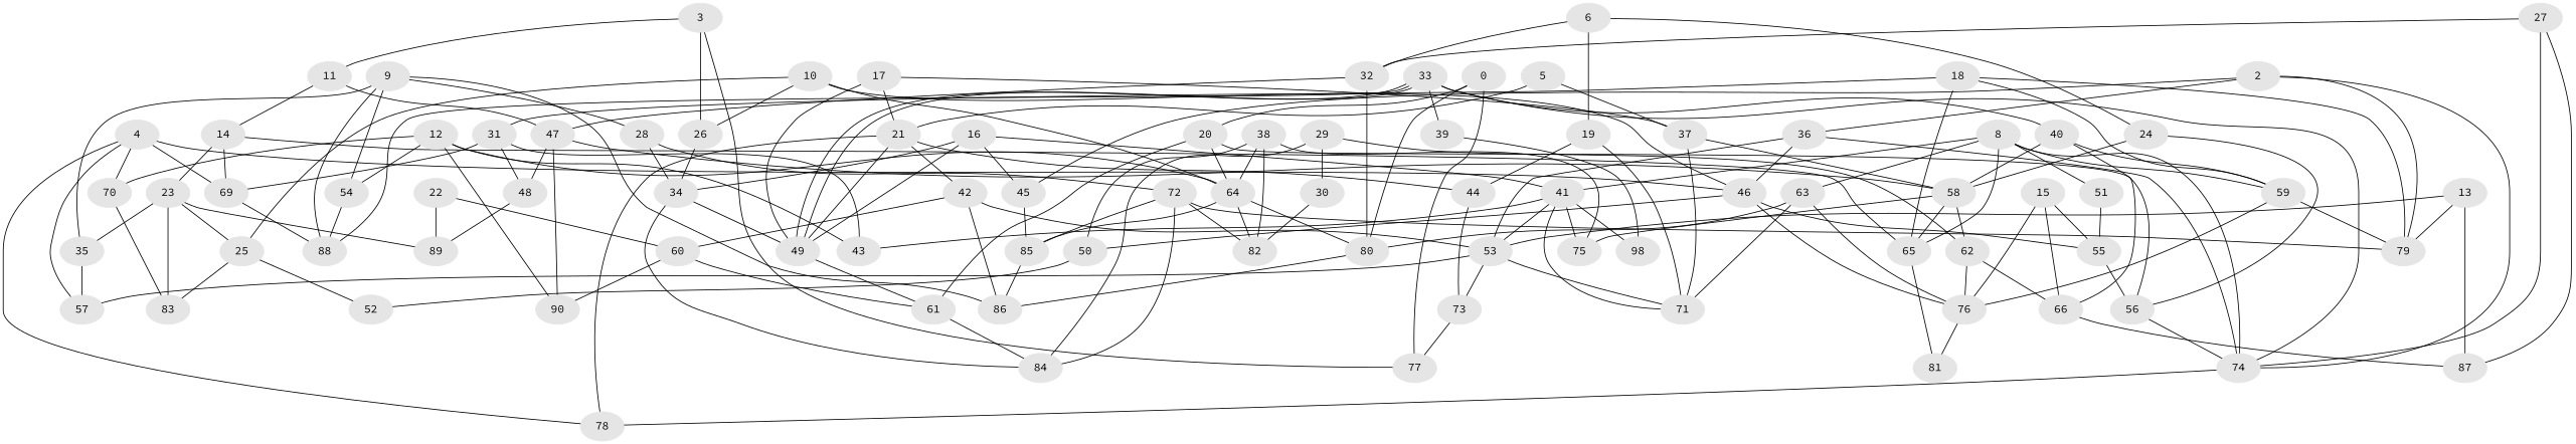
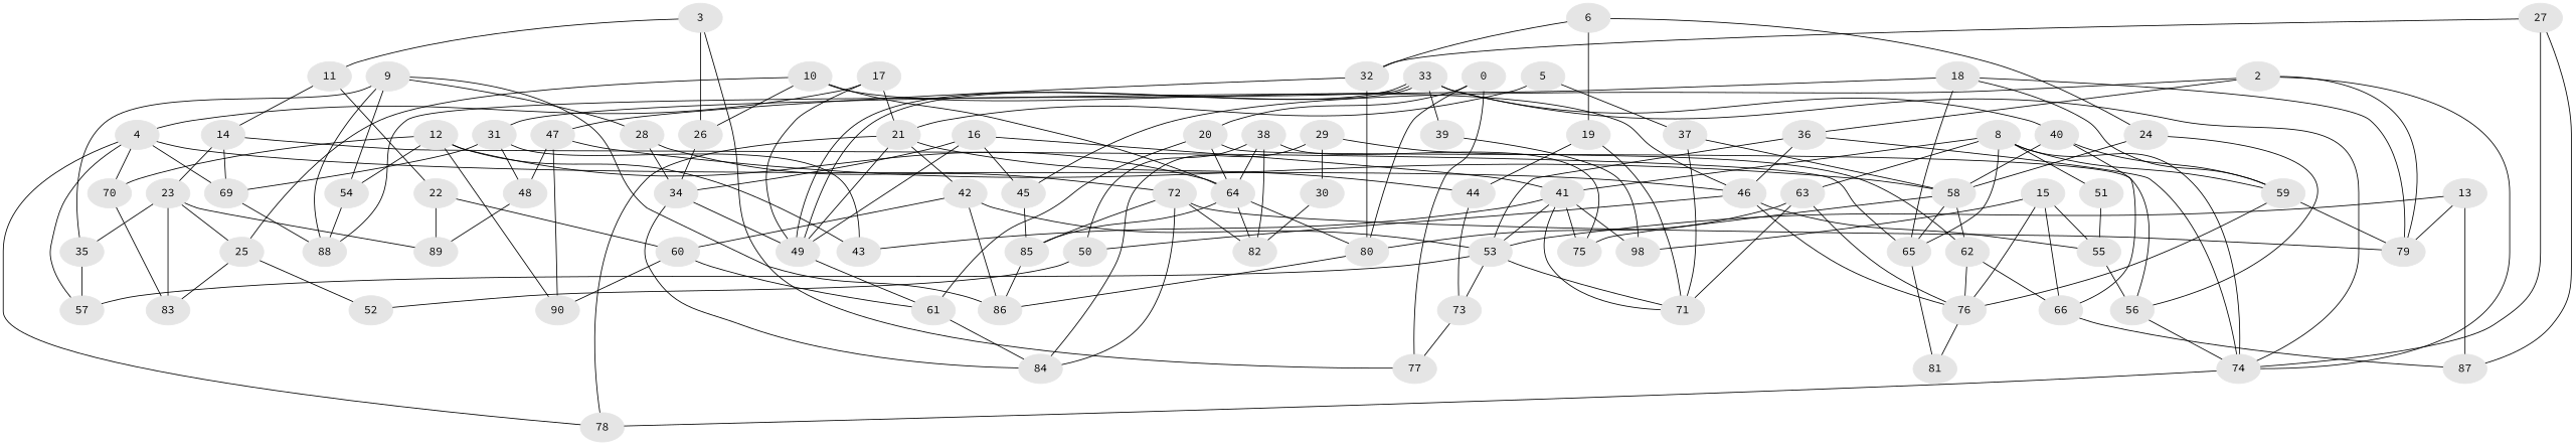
  graph {
    fontname="Source Code Pro"
    node [color=gray90 fontname="Source Code Pro" style=filled]
    edge [fontname="Source Code Pro"]
    6
    19
    24
    32
    2
    36
    45
    74
    79
    46
    53
    85
    78
    3
    11
    26
    77
    14
    22
    34
    54
    88
    4
    57
    69
    70
    55
    76
    50
    83
    5
    21
    37
    49
    44
    42
    71
    58
    56
    80
    47
    n42 [label=0]
    20
    64
    61
    86
    8
    41
    51
    59
    63
    65
    43
    n54 [label=98]
    75
    81
    9
    28
    35
    72
    10
    25
    52
    82
    23
    60
    89
    12
    90
    13
    87
    73
    15
    66
    16
    84
    17
    18
    31
    48
    62
    27
    29
    30
    33
    39
    40
    38
    6 -- 19
    6 -- 24
    6 -- 32
    19 -- 44
    19 -- 71
    24 -- 58
    24 -- 56
    32 -- 80
    32 -- 47
    2 -- 36
    2 -- 45
    2 -- 74
    2 -- 79
    36 -- 74
    36 -- 46
    36 -- 53
    45 -- 85
    74 -- 78
    46 -- 55
    46 -- 76
    46 -- 50
    53 -- 57
    53 -- 71
    53 -- 73
    85 -- 86
    3 -- 11
    3 -- 26
    3 -- 77
    11 -- 14
-   11 -- 47
+   11 -- 22
    26 -- 34
    14 -- 69
    14 -- 65
    14 -- 23
    22 -- 60
    22 -- 89
    34 -- 49
    34 -- 84
    54 -- 88
    4 -- 46
    4 -- 78
    4 -- 57
    4 -- 69
    4 -- 70
    69 -- 88
    70 -- 83
    55 -- 56
    76 -- 81
    50 -- 52
    5 -- 21
    5 -- 37
    21 -- 78
    21 -- 49
    21 -- 44
    21 -- 42
    37 -- 71
    37 -- 58
    49 -- 61
    44 -- 73
    42 -- 53
    42 -- 86
    42 -- 60
    58 -- 65
    58 -- 75
    58 -- 62
    56 -- 74
    80 -- 86
    47 -- 58
    47 -- 90
    47 -- 48
    n42 -- 77
    n42 -- 80
    n42 -- 20
    20 -- 56
    20 -- 64
    20 -- 61
    64 -- 85
    64 -- 80
    64 -- 82
    61 -- 84
    8 -- 74
    8 -- 41
    8 -- 51
    8 -- 59
    8 -- 63
    8 -- 65
    41 -- 53
    41 -- 71
    41 -- 43
    41 -- n54
    41 -- 75
    51 -- 55
    59 -- 79
    59 -- 76
    63 -- 76
    63 -- 71
    63 -- 80
    65 -- 81
    9 -- 54
    9 -- 88
    9 -- 86
    9 -- 28
    9 -- 35
    28 -- 34
    28 -- 72
    35 -- 57
    72 -- 79
    72 -- 85
    72 -- 82
    72 -- 84
    10 -- 46
    10 -- 26
    10 -- 64
    10 -- 25
    25 -- 83
    25 -- 52
    23 -- 83
    23 -- 35
    23 -- 25
    23 -- 89
    60 -- 61
    60 -- 90
    12 -- 54
    12 -- 70
    12 -- 64
    12 -- 43
    12 -- 90
    13 -- 79
    13 -- 53
    13 -- 87
    73 -- 77
    15 -- 55
    15 -- 76
+   15 -- n54
    15 -- 66
    66 -- 87
    16 -- 45
    16 -- 34
    16 -- 49
    16 -- 41
    17 -- 21
-   17 -- 37
+   17 -- 4
    17 -- 49
    18 -- 79
    18 -- 59
    18 -- 65
    18 -- 31
    31 -- 69
    31 -- 43
    31 -- 48
    48 -- 89
    62 -- 76
    62 -- 66
    27 -- 32
    27 -- 74
    27 -- 87
    29 -- 84
    29 -- 62
    29 -- 30
    30 -- 82
    33 -- 74
    33 -- 88
    33 -- 49
    33 -- 49
    33 -- 39
    33 -- 40
    39 -- n54
    40 -- 58
    40 -- 59
    40 -- 66
    38 -- 50
    38 -- 64
    38 -- 75
    38 -- 82
  }
